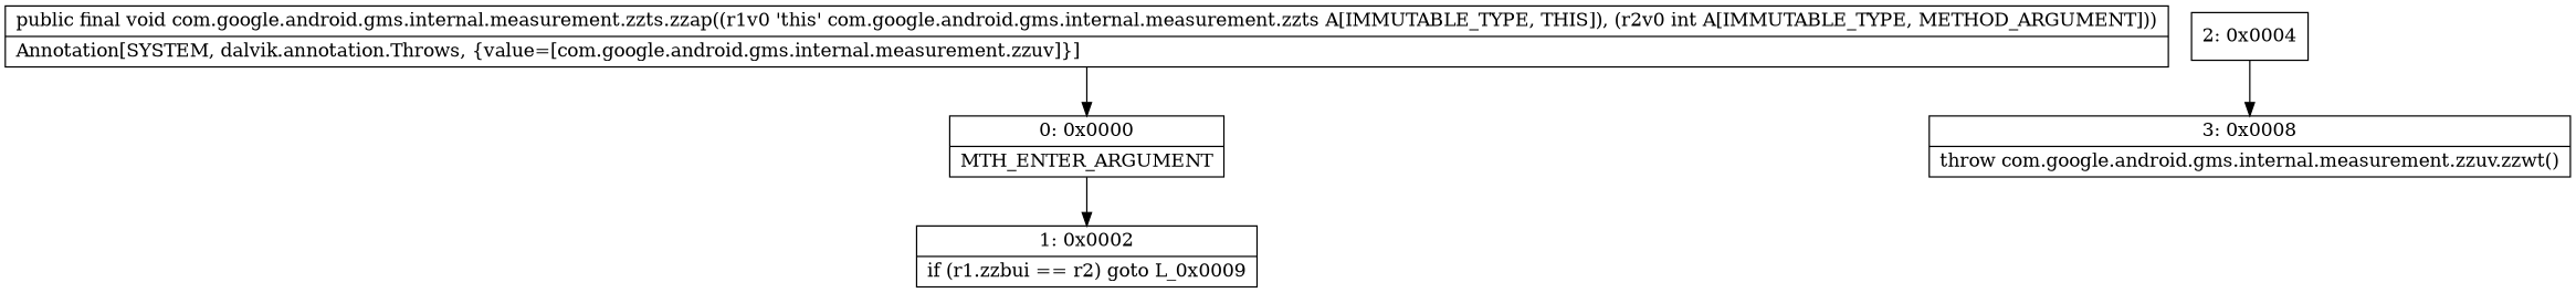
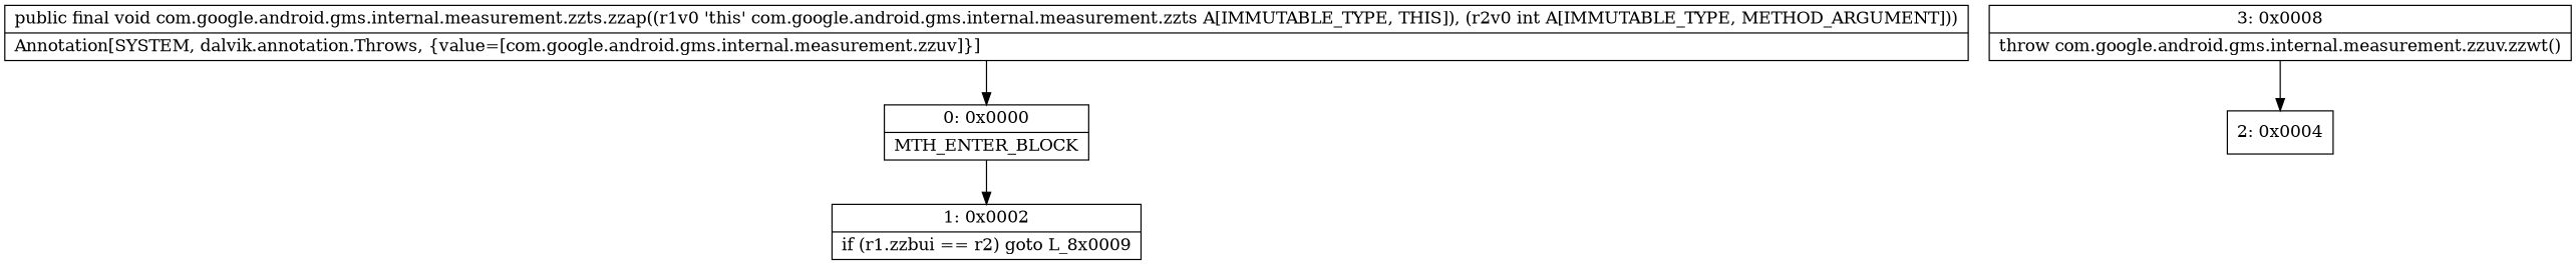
  digraph {
    node [shape=record]
-   n1 [label="{0\:\ 0x0000|MTH_ENTER_ARGUMENT\l}"]
-   n2 [label="{1\:\ 0x0002|if (r1.zzbui == r2) goto L_0x0009\l}"]
+   n1 [label="{0\:\ 0x0000|MTH_ENTER_BLOCK\l}"]
+   n2 [label="{1\:\ 0x0002|if (r1.zzbui == r2) goto L_8x0009\l}"]
    n3 [label="{2\:\ 0x0004}"]
    n4 [label="{3\:\ 0x0008|throw com.google.android.gms.internal.measurement.zzuv.zzwt()\l}"]
    n5 [label="{public final void com.google.android.gms.internal.measurement.zzts.zzap((r1v0 'this' com.google.android.gms.internal.measurement.zzts A[IMMUTABLE_TYPE, THIS]), (r2v0 int A[IMMUTABLE_TYPE, METHOD_ARGUMENT]))  | Annotation[SYSTEM, dalvik.annotation.Throws, \{value=[com.google.android.gms.internal.measurement.zzuv]\}]\l}"]
    n1 -> n2
-   n3 -> n4
+   n4 -> n3
    n5 -> n1
  }
